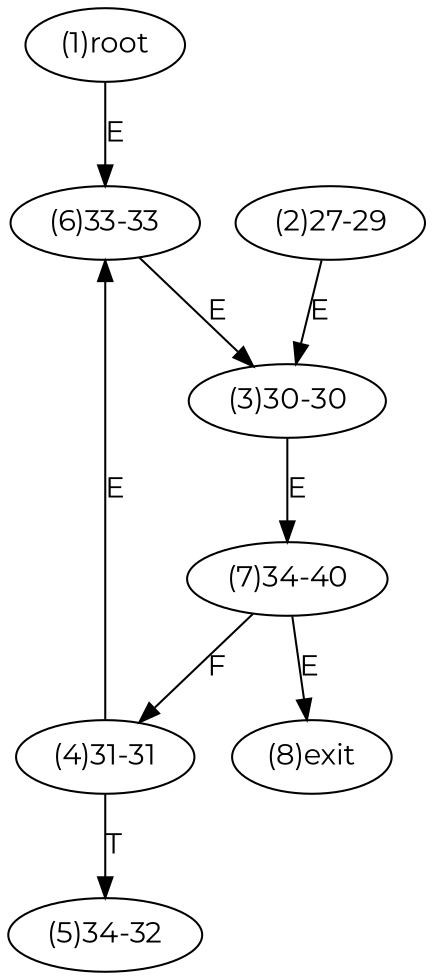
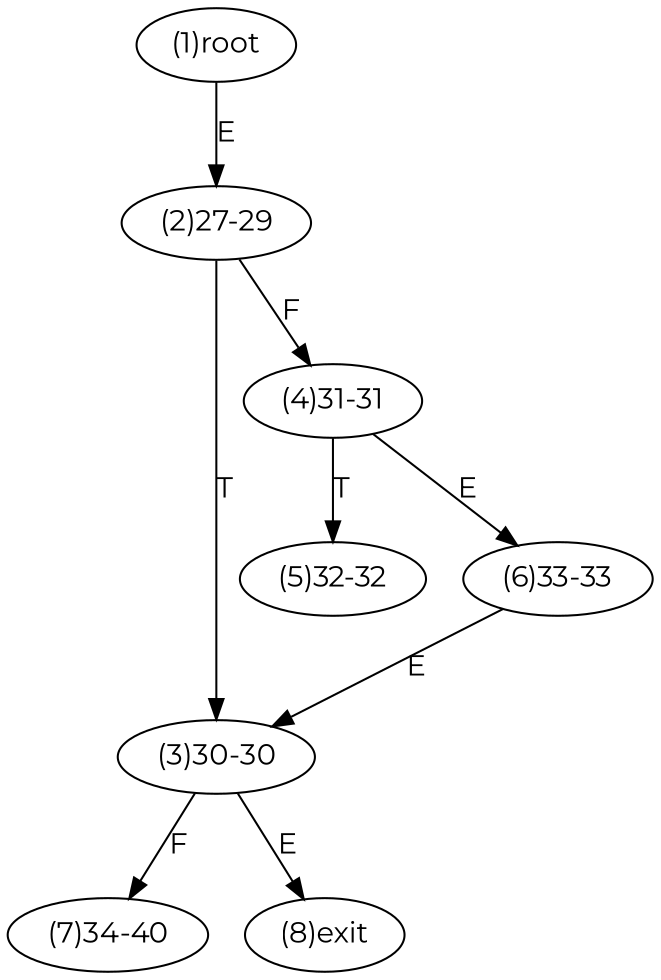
  digraph {
    fontname=Montserrat
    node [fontname=Montserrat]
    edge [fontname=Montserrat]
    n1 [label="(1)root"]
    n2 [label="(2)27-29"]
    n3 [label="(3)30-30"]
    n4 [label="(4)31-31"]
    n5 [label="(7)34-40"]
-   n6 [label="(5)34-32"]
+   n6 [label="(5)32-32"]
    n7 [label="(6)33-33"]
    n8 [label="(8)exit"]
-   n1 -> n7 [label=E]
-   n2 -> n3 [label=E]
-   n5 -> n4 [label=F]
-   n3 -> n5 [label=E]
+   n1 -> n2 [label=E]
+   n2 -> n3 [label=T]
+   n2 -> n4 [label=F]
+   n3 -> n5 [label=F]
    n4 -> n6 [label=T]
    n4 -> n7 [label=E]
-   n5 -> n8 [label=E]
+   n3 -> n8 [label=E]
    n7 -> n3 [label=E]
  }
